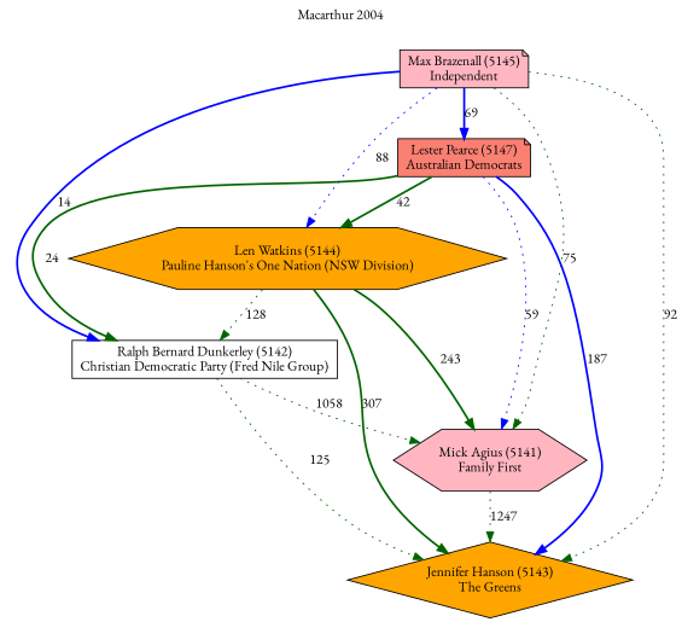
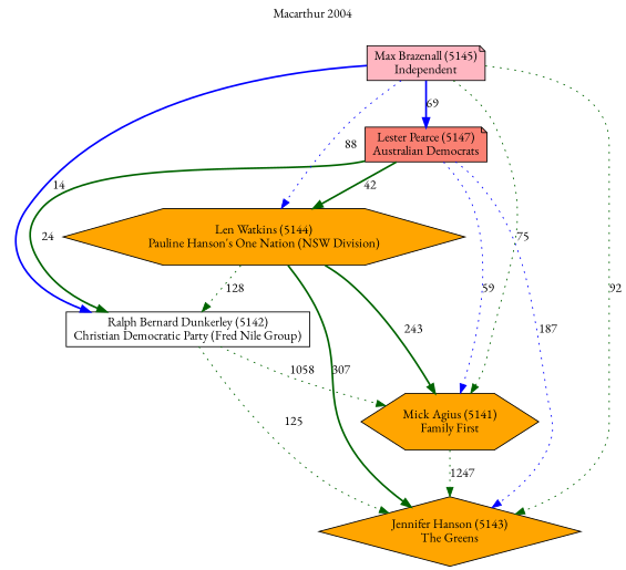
  digraph {
    fontname="EB Garamond"
    label="Macarthur 2004"
    labelloc=t
    mclimit=10
    node [fillcolor=orange fontname="EB Garamond" shape=hexagon style=filled]
    edge [color=darkgreen fontname="EB Garamond" style=dotted]
    n1 [label="Jennifer Hanson (5143)\nThe Greens" shape=diamond]
    n2 [label="Len Watkins (5144)\nPauline Hanson's One Nation (NSW Division)"]
-   n3 [fillcolor=lightpink label="Mick Agius (5141)\nFamily First"]
+   n3 [label="Mick Agius (5141)\nFamily First"]
    n4 [fillcolor=white label="Ralph Bernard Dunkerley (5142)\nChristian Democratic Party (Fred Nile Group)" shape=box]
    n5 [fillcolor=salmon label="Lester Pearce (5147)\nAustralian Democrats" shape=note]
    n6 [fillcolor=lightpink label="Max Brazenall (5145)\nIndependent" shape=note]
    n2 -> n1 [label=307 style=bold]
    n2 -> n3 [label=243 style=bold]
    n2 -> n4 [label=128]
    n3 -> n1 [label=1247]
    n4 -> n1 [label=125]
    n4 -> n3 [label=1058]
-   n5 -> n1 [color=blue label=187 style=bold]
+   n5 -> n1 [color=blue label=187]
    n5 -> n2 [label=42 style=bold]
    n5 -> n3 [color=blue label=59]
    n5 -> n4 [label=24 style=bold]
    n6 -> n1 [label=92]
    n6 -> n2 [color=blue label=88]
    n6 -> n3 [label=75]
    n6 -> n4 [color=blue label=14 style=bold]
    n6 -> n5 [color=blue label=69 style=bold]
  }
